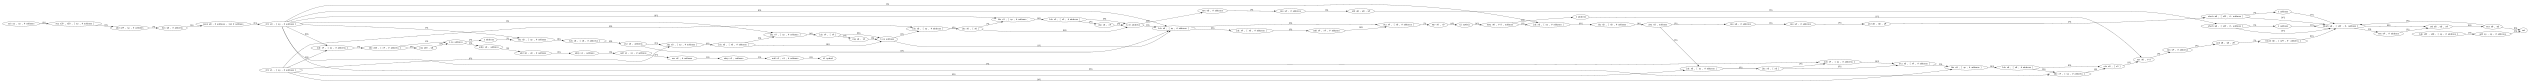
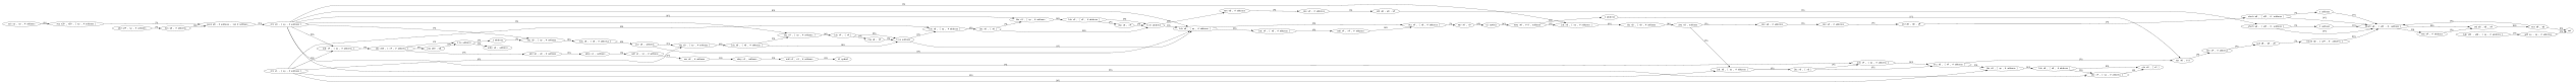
  digraph {
    fontname="IBM Plex Mono"
    rankdir=LR
    node [fontname="IBM Plex Mono"]
    edge [fontname="IBM Plex Mono"]
    n1 [label="sub sp , sp , # address"]
    n2 [label="stp x29 , x30 , [ sp , # address ]"]
    n3 [label="add x29 , sp , # address"]
    n4 [label="mov w8 , # address"]
    n5 [label="movk w8 , # address , lsl # address"]
    n6 [label="str x0 , [ sp , # address ]"]
    n7 [label="ldr x9 , [ sp , # address ]"]
    n8 [label="ldr x8 , [ sp , # address ]"]
    n9 [label="ldr x8 , [ sp , # address ]"]
    n10 [label="ldr x8 , [ sp , # address ]"]
    n11 [label="ldr x9 , [ sp , # address ]"]
    n12 [label="ldr x9 , [ sp , # address ]"]
    n13 [label="ldr x9 , [ sp , # address ]"]
    n14 [label="ldr x9 , [ sp , # address ]"]
    n15 [label="str x1 , [ sp , # address ]"]
    n16 [label="ldr x8 , [ sp , # address ]"]
    n17 [label="ldr x8 , [ sp , # address ]"]
    n18 [label="ldr x8 , [ sp , # address ]"]
    n19 [label="ldr x8 , [ sp , # address ]"]
    n20 [label="ldr w10 , [ x9 , # address ]"]
    n21 [label="ldr x8 , [ x8 , # address ]"]
    n22 [label="ldr x9 , [ x8 , # address ]"]
    n23 [label="str x9 , [ x8 , # address ]"]
    n24 [label="ldr x8 , [ x8 , # address ]"]
    n25 [label="ldr x9 , [ x9 ]"]
    n26 [label="ldr x9 , [ x9 , # address ]"]
    n27 [label="str x8 , [ x9 , # address ]"]
    n28 [label="str x8 , [ x9 ]"]
    n29 [label="ldr x8 , [ x8 , # address ]"]
    n30 [label="ldr x8 , [ x8 ]"]
    n31 [label="ldr x8 , [ x8 ]"]
    n32 [label="ldr x8 , [ x8 , # address ]"]
    n33 [label="cmp w10 , w8"]
    n34 [label="b.ne address"]
    n35 [label="adrp x0 , address"]
    n36 [label="b address"]
    n37 [label="add x0 , x0 , # address"]
    n38 [label="adrp x1 , address"]
    n39 [label="add x1 , x1 , # address"]
    n40 [label="mov w2 , # address"]
    n41 [label="adrp x3 , address"]
    n42 [label="add x3 , x3 , # address"]
    n43 [label="bl symbol"]
    n44 [label="cbz x8 , address"]
    n45 [label="add x9 , x9 , # address"]
    n46 [label="mov x0 , x9"]
    n47 [label="b.ne address"]
    n48 [label="bl symbol"]
    n49 [label="tbnz w0 , # 0 , address"]
    n50 [label="b address"]
    n51 [label="mov w8 , # 0"]
    n52 [label="cbnz x8 , address"]
    n53 [label="mov w9 , # address"]
    n54 [label="cmp x8 , x9"]
    n55 [label="b.ne address"]
    n56 [label="mov w8 , # address"]
    n57 [label="mov w9 , # address"]
    n58 [label="and w8 , w8 , w9"]
    n59 [label="and w8 , w8 , w9"]
    n60 [label="mov w8 , # address"]
    n61 [label="cmp x8 , x9"]
    n62 [label="mov w9 , # address"]
    n63 [label="and w8 , w8 , w9"]
    n64 [label="sturb w8 , [ x29 , #- address ]"]
    n65 [label="b address"]
    n66 [label="ldurb w8 , [ x29 , #- address ]"]
    n67 [label="mov w9 , # address"]
    n68 [label="and w8 , w8 , w9"]
    n69 [label="mov w0 , w8"]
    n70 [label="sturb w8 , [ x29 , #- address ]"]
    n71 [label="sturb w8 , [ x29 , #- address ]"]
    n72 [label="b address"]
    n73 [label=ret]
    n74 [label="ldp x29 , x30 , [ sp , # address ]"]
    n75 [label="add sp , sp , # address"]
    n1 -> n2 [label=CFG]
-   n2 -> n3 [label=CFG]
+   n2 -> n5 [label=CFG]
    n3 -> n4 [label=CFG]
    n4 -> n5 [label=CFG]
    n5 -> n6 [label=CFG]
    n6 -> n7 [label=DFG]
    n6 -> n8 [label=DFG]
    n6 -> n9 [label=DFG]
    n6 -> n10 [label=DFG]
    n6 -> n11 [label=DFG]
    n6 -> n12 [label=DFG]
    n6 -> n13 [label=DFG]
    n6 -> n14 [label=DFG]
    n7 -> n20 [label=DFG]
    n8 -> n21 [label=DFG]
    n9 -> n22 [label=DFG]
    n9 -> n23 [label=DFG]
    n10 -> n24 [label=DFG]
    n11 -> n25 [label=DFG]
    n12 -> n26 [label=DFG]
    n13 -> n27 [label=DFG]
    n14 -> n28 [label=DFG]
    n15 -> n7 [label=CFG]
    n15 -> n16 [label=DFG]
    n15 -> n17 [label=DFG]
    n15 -> n18 [label=DFG]
    n15 -> n19 [label=DFG]
    n16 -> n29 [label=DFG]
    n17 -> n30 [label=DFG]
    n18 -> n31 [label=DFG]
    n19 -> n32 [label=DFG]
    n20 -> n33 [label=DFG]
    n20 -> n34 [label=DFG]
    n21 -> n44 [label=DFG]
    n22 -> n45 [label=DFG]
    n23 -> n46 [label=CFG]
    n24 -> n52 [label=DFG]
    n25 -> n47 [label=DFG]
    n25 -> n54 [label=CFG]
    n26 -> n55 [label=DFG]
    n26 -> n61 [label=CFG]
    n27 -> n19 [label=CFG]
-   n28 -> n51 [label=CFG]
+   n27 -> n51 [label=CFG]
    n29 -> n11 [label=CFG]
    n29 -> n47 [label=DFG]
    n30 -> n12 [label=CFG]
    n30 -> n55 [label=DFG]
    n31 -> n13 [label=CFG]
    n31 -> n27 [label=DFG]
    n32 -> n14 [label=CFG]
    n32 -> n28 [label=DFG]
    n33 -> n34 [label=CFG]
    n34 -> n35 [label=CFG]
    n34 -> n36 [label=CFG]
-   n35 -> n37 [label=CFG]
+   n20 -> n37 [label=CFG]
    n36 -> n8 [label=CFG]
    n37 -> n38 [label=CFG]
    n38 -> n39 [label=CFG]
    n39 -> n40 [label=CFG]
    n40 -> n41 [label=CFG]
    n41 -> n42 [label=CFG]
    n42 -> n43 [label=CFG]
    n44 -> n9 [label=CFG]
    n44 -> n16 [label=CFG]
    n45 -> n23 [label=DFG]
    n46 -> n48 [label=DFG]
    n47 -> n9 [label=CFG]
    n47 -> n17 [label=CFG]
    n48 -> n49 [label=DFG]
    n49 -> n10 [label=CFG]
    n49 -> n50 [label=CFG]
    n50 -> n51 [label=CFG]
    n51 -> n53 [label=CFG]
    n52 -> n18 [label=CFG]
    n52 -> n56 [label=CFG]
    n53 -> n59 [label=CFG]
    n54 -> n47 [label=CFG]
    n55 -> n9 [label=CFG]
    n55 -> n60 [label=CFG]
    n56 -> n57 [label=CFG]
    n57 -> n58 [label=CFG]
    n58 -> n64 [label=CFG]
    n59 -> n70 [label=CFG]
    n60 -> n62 [label=CFG]
    n61 -> n55 [label=CFG]
    n62 -> n63 [label=CFG]
    n63 -> n71 [label=CFG]
    n64 -> n65 [label=CFG]
    n64 -> n66 [label=DFG]
    n65 -> n66 [label=CFG]
    n66 -> n67 [label=CFG]
    n66 -> n68 [label=DFG]
    n67 -> n68 [label=CFG]
    n68 -> n69 [label=DFG]
    n69 -> n66 [label=CFG]
    n69 -> n73 [label=DFG]
    n70 -> n66 [label=DFG]
    n71 -> n66 [label=DFG]
    n71 -> n72 [label=CFG]
    n72 -> n66 [label=CFG]
    n74 -> n75 [label=CFG]
    n75 -> n73 [label=CFG]
  }
